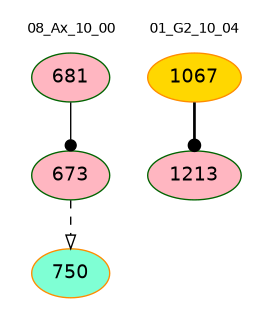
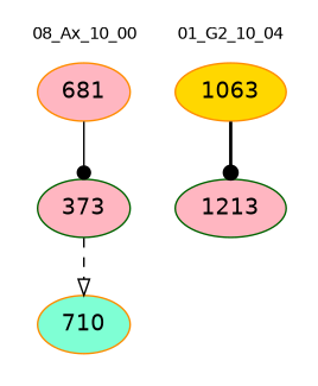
  digraph {
    fontname="DejaVu Sans"
    node [color=darkgreen fillcolor=lightpink fontname="DejaVu Sans" style=filled]
    edge [arrowhead=dot color=black fontname="DejaVu Sans"]
-   n1 [label=681]
-   n2 [label=673]
-   n3 [color=darkorange fillcolor=aquamarine label=750]
-   n4 [color=darkorange fillcolor=gold label=1067]
+   n1 [color=darkorange label=681]
+   n2 [label=373]
+   n3 [color=darkorange fillcolor=aquamarine label=710]
+   n4 [color=darkorange fillcolor=gold label=1063]
    n5 [label=1213]
    subgraph cluster_1 {
      color=white
      fontsize=10
      label="08_Ax_10_00"
      n1
      n2
      n3
    }
    subgraph cluster_2 {
      color=white
      fontsize=10
      label="01_G2_10_04"
      n4
      n5
    }
    n1 -> n2 [style=solid]
    n2 -> n3 [arrowhead=onormal style=dashed]
    n4 -> n5 [style=bold]
  }
